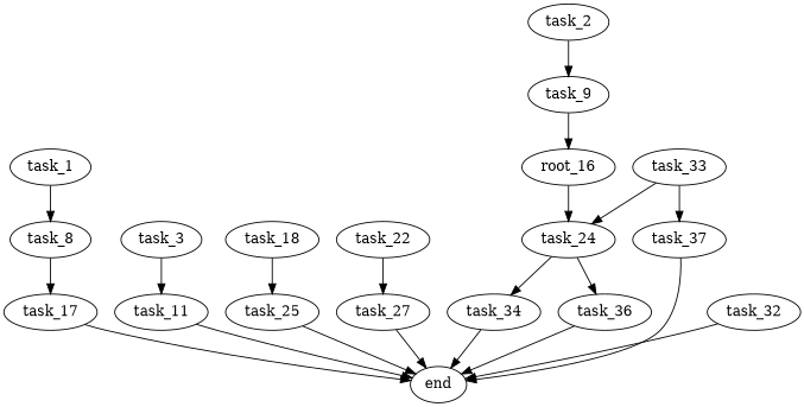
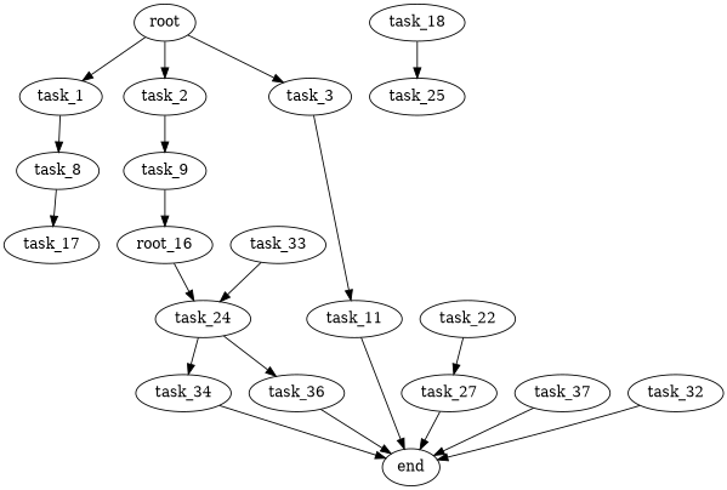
  digraph {
+   root
    task_1
    task_2
    task_3
    task_8
    task_9
    task_11
    task_17
    n9 [label=root_16]
    end
    task_24
    task_18
    task_25
    task_22
    task_27
    task_34
    task_36
    task_33
    task_37
    task_32
+   root -> task_1
+   root -> task_2
+   root -> task_3
    task_1 -> task_8
    task_2 -> task_9
    task_3 -> task_11
    task_8 -> task_17
    task_9 -> n9
    task_11 -> end
-   task_17 -> end
    n9 -> task_24
    task_24 -> task_34
    task_24 -> task_36
    task_18 -> task_25
-   task_25 -> end
    task_22 -> task_27
    task_27 -> end
    task_34 -> end
    task_36 -> end
    task_33 -> task_24
-   task_33 -> task_37
    task_37 -> end
    task_32 -> end
  }
